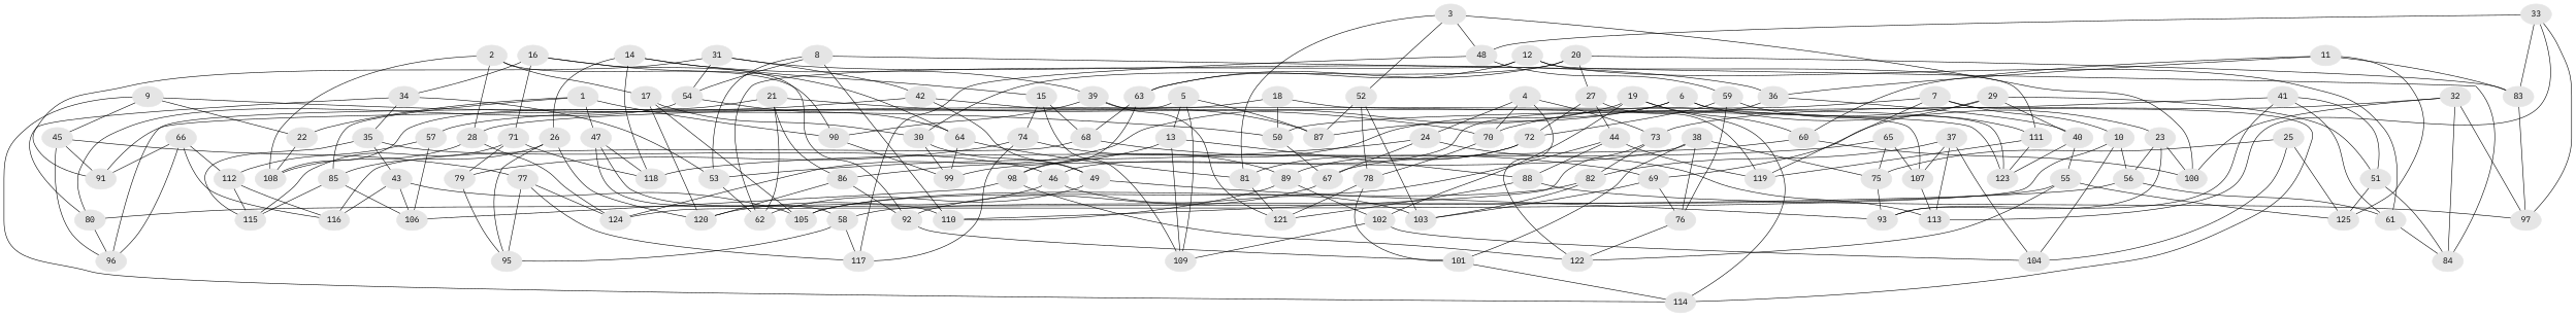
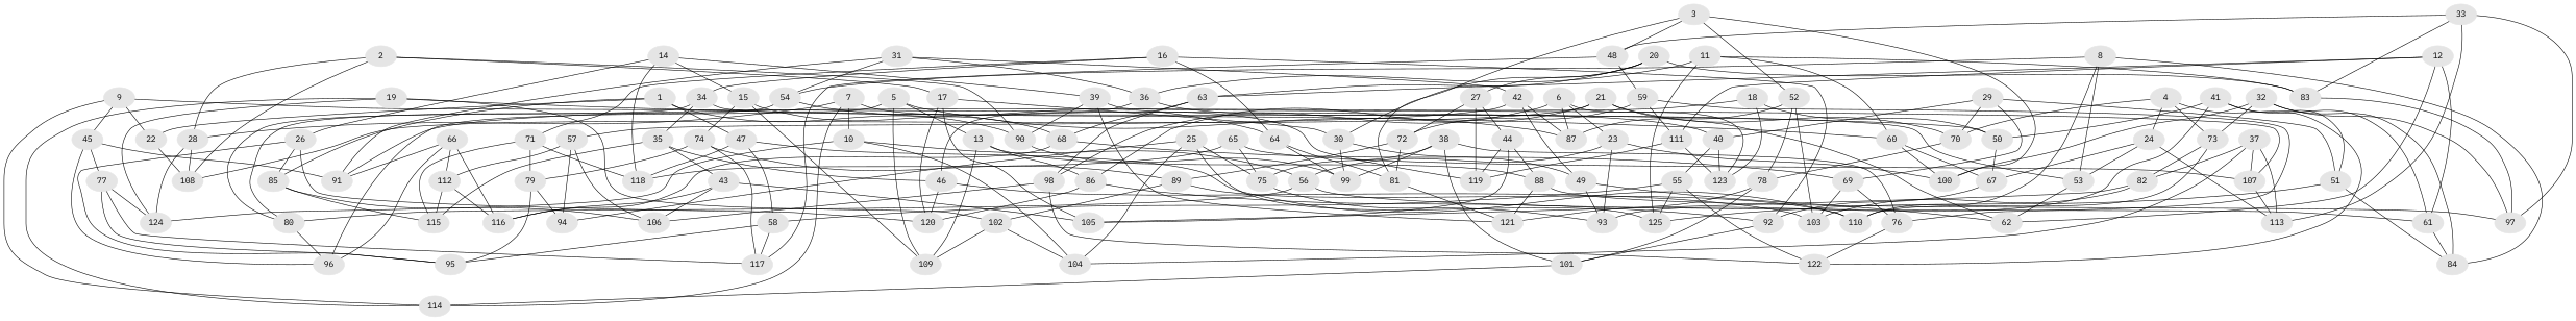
  graph {
    fontname="IBM Plex Mono"
    node [color=gray90 fontname="IBM Plex Mono" style=filled]
    edge [fontname="IBM Plex Mono"]
    1
    22
    47
    85
    90
    108
    110
    118
    58
    115
    106
    99
    2
    17
    28
    30
    105
    120
    124
    3
    48
    52
    81
    100
    59
    117
    87
    103
    78
    121
    4
    24
    70
    73
    122
    53
    67
    113
    82
    5
    13
    96
    109
    86
    88
    6
    23
    98
    123
    56
    93
    7
    10
    114
    119
    104
    8
    54
    84
    62
    64
    80
    9
    45
    50
    91
    77
    61
    11
    36
    60
    83
    125
    40
    46
    97
    12
    63
    111
    68
    92
    14
    15
    26
    39
    74
    95
    107
    69
    116
    79
    89
    16
    34
    71
    35
    101
    49
    18
    65
    75
    19
    102
    20
    27
    44
    72
    21
    25
+   94
    29
    51
    55
    76
    31
    42
    57
    32
    33
    43
    37
    38
    41
    112
    66
    1 -- 22
    1 -- 47
    1 -- 85
    1 -- 90
    22 -- 108
    47 -- 110
    47 -- 118
    47 -- 58
    85 -- 115
    85 -- 106
    90 -- 99
    58 -- 117
    58 -- 95
    2 -- 90
    2 -- 108
    2 -- 17
    2 -- 28
    17 -- 30
    17 -- 105
    17 -- 120
    28 -- 108
    28 -- 124
    30 -- 99
    30 -- 49
    3 -- 48
    3 -- 52
    3 -- 81
    3 -- 100
    48 -- 59
    48 -- 117
    52 -- 87
    52 -- 103
    52 -- 78
    81 -- 121
    59 -- 111
    59 -- 72
    59 -- 76
    78 -- 121
    78 -- 101
    4 -- 24
    4 -- 70
    4 -- 73
    4 -- 122
    24 -- 53
    24 -- 67
    24 -- 113
    70 -- 78
    73 -- 110
    73 -- 82
    53 -- 62
    67 -- 92
    82 -- 105
    82 -- 103
    5 -- 87
    5 -- 13
    5 -- 96
    5 -- 109
    13 -- 109
    13 -- 86
    13 -- 88
    86 -- 120
    86 -- 92
    88 -- 121
    88 -- 97
    6 -- 87
    6 -- 23
    6 -- 98
    6 -- 123
    23 -- 100
    23 -- 56
    23 -- 93
    98 -- 106
    98 -- 122
    56 -- 80
    56 -- 61
    7 -- 28
    7 -- 10
    7 -- 114
    7 -- 119
    10 -- 124
    10 -- 56
    10 -- 104
    8 -- 110
    8 -- 53
    8 -- 54
    8 -- 84
    54 -- 64
    54 -- 80
    64 -- 99
    64 -- 81
    80 -- 96
    9 -- 22
    9 -- 114
    9 -- 45
    9 -- 50
    45 -- 96
    45 -- 91
    45 -- 77
    50 -- 67
    77 -- 124
    77 -- 117
    77 -- 95
    61 -- 84
    11 -- 36
    11 -- 60
    11 -- 83
    11 -- 125
    36 -- 40
    36 -- 46
    60 -- 100
    60 -- 67
    83 -- 97
    40 -- 123
    40 -- 55
    46 -- 120
    46 -- 103
    12 -- 62
    12 -- 61
    12 -- 63
    12 -- 111
    63 -- 98
    63 -- 68
    111 -- 123
    111 -- 119
    68 -- 69
    68 -- 116
    92 -- 101
    14 -- 118
    14 -- 15
    14 -- 26
    14 -- 39
    15 -- 109
    15 -- 68
    15 -- 74
    26 -- 85
    26 -- 120
    26 -- 95
    39 -- 90
    39 -- 121
    39 -- 107
    74 -- 117
    74 -- 79
    74 -- 89
    107 -- 113
    69 -- 103
    69 -- 76
    79 -- 95
+   79 -- 94
    89 -- 110
    89 -- 102
    16 -- 64
    16 -- 92
    16 -- 34
    16 -- 71
    34 -- 53
    34 -- 80
    34 -- 35
    71 -- 118
    71 -- 115
    71 -- 79
    35 -- 115
    35 -- 46
    35 -- 43
    101 -- 114
    49 -- 93
    49 -- 62
    18 -- 123
    18 -- 50
    18 -- 91
    65 -- 118
    65 -- 107
    65 -- 75
    75 -- 93
    19 -- 124
    19 -- 114
    19 -- 60
    19 -- 102
    102 -- 109
    102 -- 104
    20 -- 30
    20 -- 83
    20 -- 63
    20 -- 27
    27 -- 119
    27 -- 44
    27 -- 72
    44 -- 105
    44 -- 88
    44 -- 119
    72 -- 81
    72 -- 89
    21 -- 108
    21 -- 70
    21 -- 86
    21 -- 62
    25 -- 104
    25 -- 125
    25 -- 75
+   25 -- 94
    29 -- 70
    29 -- 40
    29 -- 69
    29 -- 51
    51 -- 84
    51 -- 125
    55 -- 58
    55 -- 122
    55 -- 125
    76 -- 122
    31 -- 54
    31 -- 91
    31 -- 36
    31 -- 42
    42 -- 87
    42 -- 49
    42 -- 57
    57 -- 106
+   57 -- 94
    57 -- 112
    32 -- 100
    32 -- 73
    32 -- 84
    32 -- 97
    33 -- 48
    33 -- 113
    33 -- 83
    33 -- 97
    43 -- 106
    43 -- 105
    43 -- 116
    37 -- 113
    37 -- 82
    37 -- 104
    37 -- 107
    38 -- 99
    38 -- 101
    38 -- 75
    38 -- 76
    41 -- 93
    41 -- 50
    41 -- 61
    41 -- 51
    112 -- 115
    112 -- 116
    66 -- 96
    66 -- 91
    66 -- 116
    66 -- 112
  }
